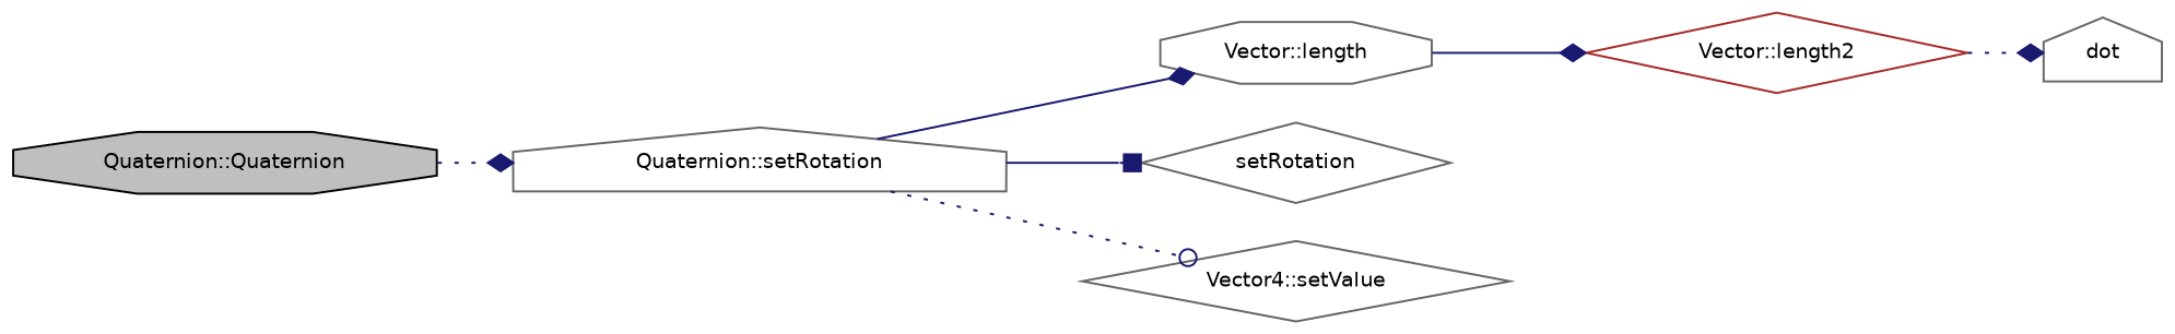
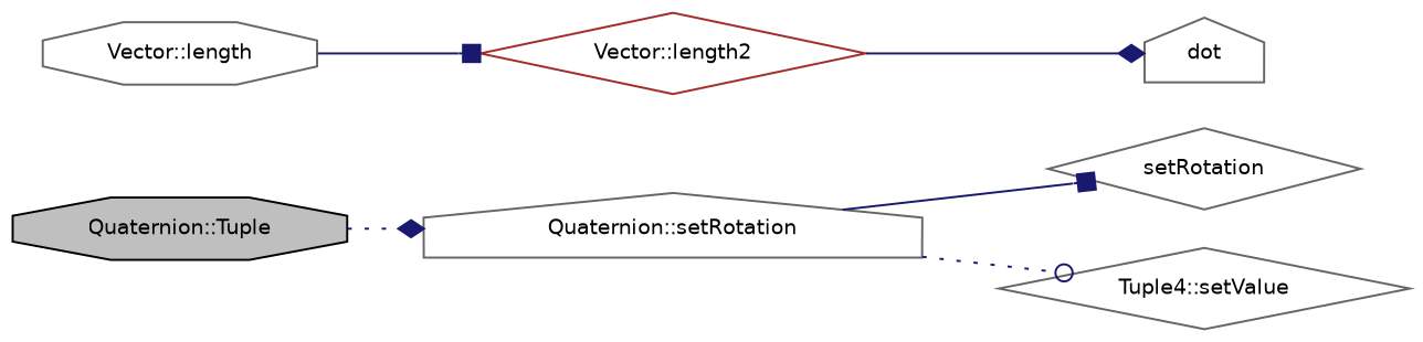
  digraph {
    rankdir=LR
    node [color=gray40 fillcolor=white fontname=Helvetica fontsize=10 shape=diamond style=filled]
    edge [arrowhead=diamond color=midnightblue fontname=Helvetica fontsize=10 labelfontname=Helvetica labelfontsize=10 style=solid]
-   n1 [color=black fillcolor=grey75 fontcolor=black height=0.2 label="Quaternion::Quaternion" shape=octagon width=0.4]
+   n1 [color=black fillcolor=grey75 fontcolor=black height=0.2 label="Quaternion::Tuple" shape=octagon width=0.4]
    n2 [height=0.2 label="Quaternion::setRotation" shape=house width=0.4]
    n3 [height=0.2 label="Vector::length" shape=octagon width=0.4]
    n4 [height=0.2 label=setRotation width=0.4]
-   n5 [height=0.2 label="Vector4::setValue" width=0.4]
+   n5 [height=0.2 label="Tuple4::setValue" width=0.4]
    n6 [color=brown height=0.2 label="Vector::length2" width=0.4]
    n7 [height=0.2 label=dot shape=house width=0.4]
    n1 -> n2 [style=dotted]
-   n2 -> n3
    n2 -> n4 [arrowhead=box]
    n2 -> n5 [arrowhead=odot style=dotted]
-   n3 -> n6
-   n6 -> n7 [style=dotted]
+   n3 -> n6 [arrowhead=box]
+   n6 -> n7
  }
